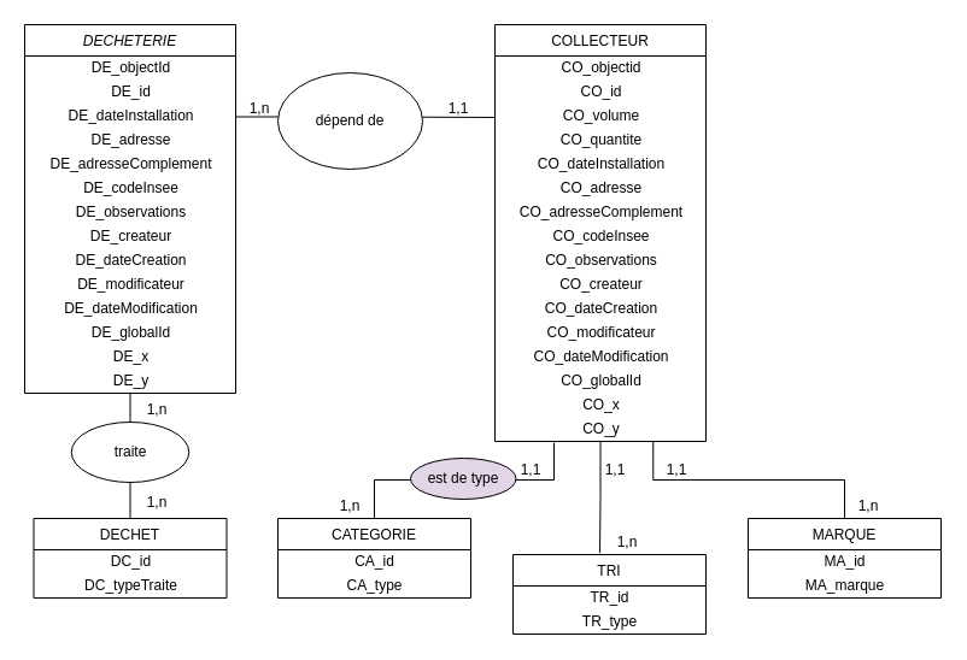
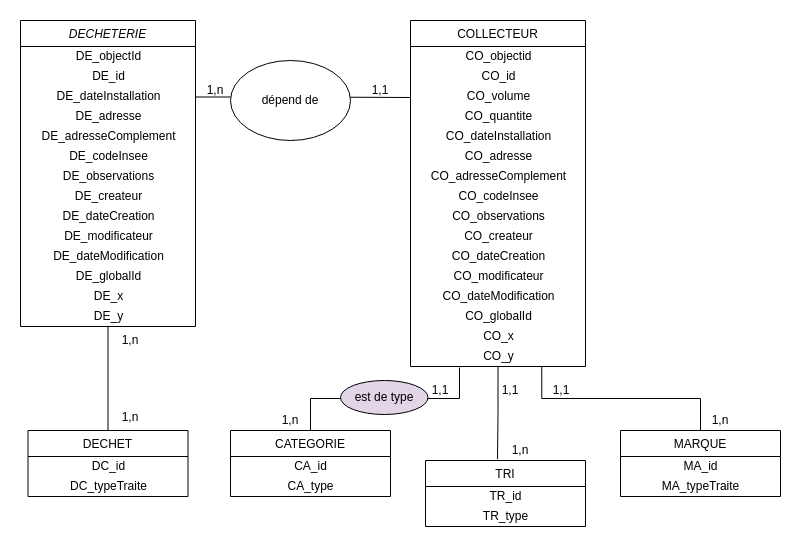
  <mxCell id="0" />
  <mxCell id="1" parent="0" />
  <mxCell id="2" style="edgeStyle=orthogonalEdgeStyle;rounded=0;orthogonalLoop=1;jettySize=auto;html=1;exitX=0.75;exitY=1;exitDx=0;exitDy=0;entryX=0.5;entryY=0;entryDx=0;entryDy=0;endArrow=none;endFill=0;" edge="1" parent="1" source="27" target="44"><mxGeometry relative="1" as="geometry" /></mxCell>
  <mxCell id="3" style="edgeStyle=orthogonalEdgeStyle;rounded=0;orthogonalLoop=1;jettySize=auto;html=1;exitX=1;exitY=0.25;exitDx=0;exitDy=0;entryX=0;entryY=0.55;entryDx=0;entryDy=0;entryPerimeter=0;endArrow=none;endFill=0;" edge="1" parent="1" source="5" target="30"><mxGeometry relative="1" as="geometry" /></mxCell>
  <mxCell id="4" style="edgeStyle=orthogonalEdgeStyle;rounded=0;orthogonalLoop=1;jettySize=auto;html=1;exitX=0.5;exitY=1;exitDx=0;exitDy=0;entryX=0.5;entryY=0;entryDx=0;entryDy=0;endArrow=none;endFill=0;" edge="1" parent="1" source="5" target="21"><mxGeometry relative="1" as="geometry" /></mxCell>
  <mxCell id="5" value="DECHETERIE" style="swimlane;fontStyle=2;align=center;verticalAlign=top;childLayout=stackLayout;horizontal=1;startSize=26;horizontalStack=0;resizeParent=1;resizeLast=0;collapsible=1;marginBottom=0;rounded=0;shadow=0;strokeWidth=1;" parent="1" vertex="1"><mxGeometry x="20" y="20" width="175" height="306" as="geometry"><mxRectangle x="230" y="140" width="160" height="26" as="alternateBounds" /></mxGeometry></mxCell>
  <mxCell id="6" value="DE_objectId" style="text;html=1;align=center;verticalAlign=middle;resizable=0;points=[];autosize=1;" vertex="1" parent="5"><mxGeometry y="26" width="175" height="20" as="geometry" /></mxCell>
  <mxCell id="7" value="DE_id" style="text;html=1;align=center;verticalAlign=middle;resizable=0;points=[];autosize=1;" vertex="1" parent="5"><mxGeometry y="46" width="175" height="20" as="geometry" /></mxCell>
  <mxCell id="8" value="DE_dateInstallation" style="text;html=1;align=center;verticalAlign=middle;resizable=0;points=[];autosize=1;" vertex="1" parent="5"><mxGeometry y="66" width="175" height="20" as="geometry" /></mxCell>
  <mxCell id="9" value="DE_adresse" style="text;html=1;align=center;verticalAlign=middle;resizable=0;points=[];autosize=1;" vertex="1" parent="5"><mxGeometry y="86" width="175" height="20" as="geometry" /></mxCell>
  <mxCell id="10" value="DE_adresseComplement" style="text;html=1;align=center;verticalAlign=middle;resizable=0;points=[];autosize=1;" vertex="1" parent="5"><mxGeometry y="106" width="175" height="20" as="geometry" /></mxCell>
  <mxCell id="11" value="DE_codeInsee" style="text;html=1;align=center;verticalAlign=middle;resizable=0;points=[];autosize=1;" vertex="1" parent="5"><mxGeometry y="126" width="175" height="20" as="geometry" /></mxCell>
  <mxCell id="12" value="DE_observations" style="text;html=1;align=center;verticalAlign=middle;resizable=0;points=[];autosize=1;" vertex="1" parent="5"><mxGeometry y="146" width="175" height="20" as="geometry" /></mxCell>
  <mxCell id="13" value="DE_createur" style="text;html=1;align=center;verticalAlign=middle;resizable=0;points=[];autosize=1;" vertex="1" parent="5"><mxGeometry y="166" width="175" height="20" as="geometry" /></mxCell>
  <mxCell id="14" value="DE_dateCreation" style="text;html=1;align=center;verticalAlign=middle;resizable=0;points=[];autosize=1;" vertex="1" parent="5"><mxGeometry y="186" width="175" height="20" as="geometry" /></mxCell>
  <mxCell id="15" value="DE_modificateur" style="text;html=1;align=center;verticalAlign=middle;resizable=0;points=[];autosize=1;" vertex="1" parent="5"><mxGeometry y="206" width="175" height="20" as="geometry" /></mxCell>
  <mxCell id="16" value="DE_dateModification" style="text;html=1;align=center;verticalAlign=middle;resizable=0;points=[];autosize=1;" vertex="1" parent="5"><mxGeometry y="226" width="175" height="20" as="geometry" /></mxCell>
  <mxCell id="17" value="DE_globalId" style="text;html=1;align=center;verticalAlign=middle;resizable=0;points=[];autosize=1;" vertex="1" parent="5"><mxGeometry y="246" width="175" height="20" as="geometry" /></mxCell>
  <mxCell id="18" value="DE_x" style="text;html=1;align=center;verticalAlign=middle;resizable=0;points=[];autosize=1;" vertex="1" parent="5"><mxGeometry y="266" width="175" height="20" as="geometry" /></mxCell>
  <mxCell id="19" value="DE_y" style="text;html=1;align=center;verticalAlign=middle;resizable=0;points=[];autosize=1;" vertex="1" parent="5"><mxGeometry y="286" width="175" height="20" as="geometry" /></mxCell>
  <mxCell id="20" value="dépend de" style="ellipse;whiteSpace=wrap;html=1;" vertex="1" parent="1"><mxGeometry x="230" y="60" width="120" height="80" as="geometry" /></mxCell>
  <mxCell id="21" value="DECHET" style="swimlane;fontStyle=0;align=center;verticalAlign=top;childLayout=stackLayout;horizontal=1;startSize=26;horizontalStack=0;resizeParent=1;resizeLast=0;collapsible=1;marginBottom=0;rounded=0;shadow=0;strokeWidth=1;" parent="1" vertex="1"><mxGeometry x="27.5" y="430" width="160" height="66" as="geometry"><mxRectangle x="340" y="380" width="170" height="26" as="alternateBounds" /></mxGeometry></mxCell>
  <mxCell id="22" value="DC_id" style="text;html=1;align=center;verticalAlign=middle;resizable=0;points=[];autosize=1;" vertex="1" parent="21"><mxGeometry y="26" width="160" height="20" as="geometry" /></mxCell>
  <mxCell id="23" value="DC_typeTraite" style="text;html=1;align=center;verticalAlign=middle;resizable=0;points=[];autosize=1;" vertex="1" parent="21"><mxGeometry y="46" width="160" height="20" as="geometry" /></mxCell>
- <mxCell id="24" value="traite" style="ellipse;whiteSpace=wrap;html=1;" vertex="1" parent="1"><mxGeometry x="58.75" y="350" width="97.5" height="50" as="geometry" /></mxCell>
  <mxCell id="25" style="edgeStyle=orthogonalEdgeStyle;rounded=0;orthogonalLoop=1;jettySize=auto;html=1;exitX=0.5;exitY=0;exitDx=0;exitDy=0;endArrow=none;endFill=0;entryX=0.28;entryY=1.05;entryDx=0;entryDy=0;entryPerimeter=0;" edge="1" parent="1" source="47" target="43"><mxGeometry relative="1" as="geometry"><mxPoint x="548" y="368" as="targetPoint" /></mxGeometry></mxCell>
  <mxCell id="26" style="edgeStyle=orthogonalEdgeStyle;rounded=0;orthogonalLoop=1;jettySize=auto;html=1;exitX=0.5;exitY=1;exitDx=0;exitDy=0;entryX=0.45;entryY=-0.02;entryDx=0;entryDy=0;entryPerimeter=0;endArrow=none;endFill=0;" edge="1" parent="1" source="27" target="55"><mxGeometry relative="1" as="geometry" /></mxCell>
  <mxCell id="27" value="COLLECTEUR" style="swimlane;fontStyle=0;align=center;verticalAlign=top;childLayout=stackLayout;horizontal=1;startSize=26;horizontalStack=0;resizeParent=1;resizeLast=0;collapsible=1;marginBottom=0;rounded=0;shadow=0;strokeWidth=1;" parent="1" vertex="1"><mxGeometry x="410" y="20" width="175" height="346" as="geometry"><mxRectangle x="550" y="140" width="160" height="26" as="alternateBounds" /></mxGeometry></mxCell>
  <mxCell id="28" value="CO_objectid" style="text;html=1;align=center;verticalAlign=middle;resizable=0;points=[];autosize=1;" vertex="1" parent="27"><mxGeometry y="26" width="175" height="20" as="geometry" /></mxCell>
  <mxCell id="29" value="CO_id" style="text;html=1;align=center;verticalAlign=middle;resizable=0;points=[];autosize=1;" vertex="1" parent="27"><mxGeometry y="46" width="175" height="20" as="geometry" /></mxCell>
  <mxCell id="30" value="CO_volume" style="text;html=1;align=center;verticalAlign=middle;resizable=0;points=[];autosize=1;" vertex="1" parent="27"><mxGeometry y="66" width="175" height="20" as="geometry" /></mxCell>
  <mxCell id="31" value="CO_quantite" style="text;html=1;align=center;verticalAlign=middle;resizable=0;points=[];autosize=1;" vertex="1" parent="27"><mxGeometry y="86" width="175" height="20" as="geometry" /></mxCell>
  <mxCell id="32" value="CO_dateInstallation" style="text;html=1;align=center;verticalAlign=middle;resizable=0;points=[];autosize=1;" vertex="1" parent="27"><mxGeometry y="106" width="175" height="20" as="geometry" /></mxCell>
  <mxCell id="33" value="CO_adresse" style="text;html=1;align=center;verticalAlign=middle;resizable=0;points=[];autosize=1;" vertex="1" parent="27"><mxGeometry y="126" width="175" height="20" as="geometry" /></mxCell>
  <mxCell id="34" value="CO_adresseComplement" style="text;html=1;align=center;verticalAlign=middle;resizable=0;points=[];autosize=1;" vertex="1" parent="27"><mxGeometry y="146" width="175" height="20" as="geometry" /></mxCell>
  <mxCell id="35" value="CO_codeInsee" style="text;html=1;align=center;verticalAlign=middle;resizable=0;points=[];autosize=1;" vertex="1" parent="27"><mxGeometry y="166" width="175" height="20" as="geometry" /></mxCell>
  <mxCell id="36" value="CO_observations" style="text;html=1;align=center;verticalAlign=middle;resizable=0;points=[];autosize=1;" vertex="1" parent="27"><mxGeometry y="186" width="175" height="20" as="geometry" /></mxCell>
  <mxCell id="37" value="CO_createur" style="text;html=1;align=center;verticalAlign=middle;resizable=0;points=[];autosize=1;" vertex="1" parent="27"><mxGeometry y="206" width="175" height="20" as="geometry" /></mxCell>
  <mxCell id="38" value="CO_dateCreation" style="text;html=1;align=center;verticalAlign=middle;resizable=0;points=[];autosize=1;" vertex="1" parent="27"><mxGeometry y="226" width="175" height="20" as="geometry" /></mxCell>
  <mxCell id="39" value="CO_modificateur" style="text;html=1;align=center;verticalAlign=middle;resizable=0;points=[];autosize=1;" vertex="1" parent="27"><mxGeometry y="246" width="175" height="20" as="geometry" /></mxCell>
  <mxCell id="40" value="CO_dateModification" style="text;html=1;align=center;verticalAlign=middle;resizable=0;points=[];autosize=1;" vertex="1" parent="27"><mxGeometry y="266" width="175" height="20" as="geometry" /></mxCell>
  <mxCell id="41" value="CO_globalId" style="text;html=1;align=center;verticalAlign=middle;resizable=0;points=[];autosize=1;" vertex="1" parent="27"><mxGeometry y="286" width="175" height="20" as="geometry" /></mxCell>
  <mxCell id="42" value="CO_x" style="text;html=1;align=center;verticalAlign=middle;resizable=0;points=[];autosize=1;" vertex="1" parent="27"><mxGeometry y="306" width="175" height="20" as="geometry" /></mxCell>
  <mxCell id="43" value="CO_y" style="text;html=1;align=center;verticalAlign=middle;resizable=0;points=[];autosize=1;" vertex="1" parent="27"><mxGeometry y="326" width="175" height="20" as="geometry" /></mxCell>
  <mxCell id="44" value="MARQUE" style="swimlane;fontStyle=0;align=center;verticalAlign=top;childLayout=stackLayout;horizontal=1;startSize=26;horizontalStack=0;resizeParent=1;resizeLast=0;collapsible=1;marginBottom=0;rounded=0;shadow=0;strokeWidth=1;" parent="1" vertex="1"><mxGeometry x="620" y="430" width="160" height="66" as="geometry"><mxRectangle x="130" y="380" width="160" height="26" as="alternateBounds" /></mxGeometry></mxCell>
  <mxCell id="45" value="MA_id" style="text;html=1;align=center;verticalAlign=middle;resizable=0;points=[];autosize=1;" vertex="1" parent="44"><mxGeometry y="26" width="160" height="20" as="geometry" /></mxCell>
- <mxCell id="46" value="MA_marque" style="text;html=1;align=center;verticalAlign=middle;resizable=0;points=[];autosize=1;" vertex="1" parent="44"><mxGeometry y="46" width="160" height="20" as="geometry" /></mxCell>
+ <mxCell id="46" value="MA_typeTraite" style="text;html=1;align=center;verticalAlign=middle;resizable=0;points=[];autosize=1;" vertex="1" parent="44"><mxGeometry y="46" width="160" height="20" as="geometry" /></mxCell>
  <mxCell id="47" value="CATEGORIE" style="swimlane;fontStyle=0;align=center;verticalAlign=top;childLayout=stackLayout;horizontal=1;startSize=26;horizontalStack=0;resizeParent=1;resizeLast=0;collapsible=1;marginBottom=0;rounded=0;shadow=0;strokeWidth=1;" vertex="1" parent="1"><mxGeometry x="230" y="430" width="160" height="66" as="geometry"><mxRectangle x="340" y="380" width="170" height="26" as="alternateBounds" /></mxGeometry></mxCell>
  <mxCell id="48" value="CA_id" style="text;html=1;align=center;verticalAlign=middle;resizable=0;points=[];autosize=1;" vertex="1" parent="47"><mxGeometry y="26" width="160" height="20" as="geometry" /></mxCell>
  <mxCell id="49" value="CA_type" style="text;html=1;align=center;verticalAlign=middle;resizable=0;points=[];autosize=1;" vertex="1" parent="47"><mxGeometry y="46" width="160" height="20" as="geometry" /></mxCell>
  <mxCell id="50" value="est de type" style="ellipse;whiteSpace=wrap;html=1;fillColor=#e1d5e7;" vertex="1" parent="1"><mxGeometry x="340" y="380" width="87.5" height="34" as="geometry" /></mxCell>
  <mxCell id="51" value="1,n" style="text;html=1;strokeColor=none;fillColor=none;align=center;verticalAlign=middle;whiteSpace=wrap;rounded=0;" vertex="1" parent="1"><mxGeometry x="700" y="410" width="40" height="20" as="geometry" /></mxCell>
  <mxCell id="52" value="1,1" style="text;html=1;strokeColor=none;fillColor=none;align=center;verticalAlign=middle;whiteSpace=wrap;rounded=0;" vertex="1" parent="1"><mxGeometry x="541.25" y="380" width="40" height="20" as="geometry" /></mxCell>
  <mxCell id="53" value="1,1" style="text;html=1;strokeColor=none;fillColor=none;align=center;verticalAlign=middle;whiteSpace=wrap;rounded=0;" vertex="1" parent="1"><mxGeometry x="490" y="380" width="40" height="20" as="geometry" /></mxCell>
  <mxCell id="54" value="1,n" style="text;html=1;strokeColor=none;fillColor=none;align=center;verticalAlign=middle;whiteSpace=wrap;rounded=0;" vertex="1" parent="1"><mxGeometry x="500" y="440" width="40" height="20" as="geometry" /></mxCell>
  <mxCell id="55" value="TRI" style="swimlane;fontStyle=0;align=center;verticalAlign=top;childLayout=stackLayout;horizontal=1;startSize=26;horizontalStack=0;resizeParent=1;resizeLast=0;collapsible=1;marginBottom=0;rounded=0;shadow=0;strokeWidth=1;" vertex="1" parent="1"><mxGeometry x="425" y="460" width="160" height="66" as="geometry"><mxRectangle x="340" y="380" width="170" height="26" as="alternateBounds" /></mxGeometry></mxCell>
  <mxCell id="56" value="TR_id" style="text;html=1;align=center;verticalAlign=middle;resizable=0;points=[];autosize=1;" vertex="1" parent="55"><mxGeometry y="26" width="160" height="20" as="geometry" /></mxCell>
  <mxCell id="57" value="TR_type" style="text;html=1;align=center;verticalAlign=middle;resizable=0;points=[];autosize=1;" vertex="1" parent="55"><mxGeometry y="46" width="160" height="20" as="geometry" /></mxCell>
  <mxCell id="58" value="1,1" style="text;html=1;strokeColor=none;fillColor=none;align=center;verticalAlign=middle;whiteSpace=wrap;rounded=0;" vertex="1" parent="1"><mxGeometry x="420" y="380" width="40" height="20" as="geometry" /></mxCell>
  <mxCell id="59" value="1,n" style="text;html=1;strokeColor=none;fillColor=none;align=center;verticalAlign=middle;whiteSpace=wrap;rounded=0;" vertex="1" parent="1"><mxGeometry x="270" y="410" width="40" height="20" as="geometry" /></mxCell>
  <mxCell id="60" value="1,1" style="text;html=1;strokeColor=none;fillColor=none;align=center;verticalAlign=middle;whiteSpace=wrap;rounded=0;" vertex="1" parent="1"><mxGeometry x="360" y="80" width="40" height="20" as="geometry" /></mxCell>
  <mxCell id="61" value="1,n" style="text;html=1;strokeColor=none;fillColor=none;align=center;verticalAlign=middle;whiteSpace=wrap;rounded=0;" vertex="1" parent="1"><mxGeometry x="195" y="80" width="40" height="20" as="geometry" /></mxCell>
  <mxCell id="62" value="1,n" style="text;html=1;strokeColor=none;fillColor=none;align=center;verticalAlign=middle;whiteSpace=wrap;rounded=0;" vertex="1" parent="1"><mxGeometry x="110" y="330" width="40" height="20" as="geometry" /></mxCell>
  <mxCell id="63" value="1,n" style="text;html=1;strokeColor=none;fillColor=none;align=center;verticalAlign=middle;whiteSpace=wrap;rounded=0;" vertex="1" parent="1"><mxGeometry x="110" y="407" width="40" height="20" as="geometry" /></mxCell>
